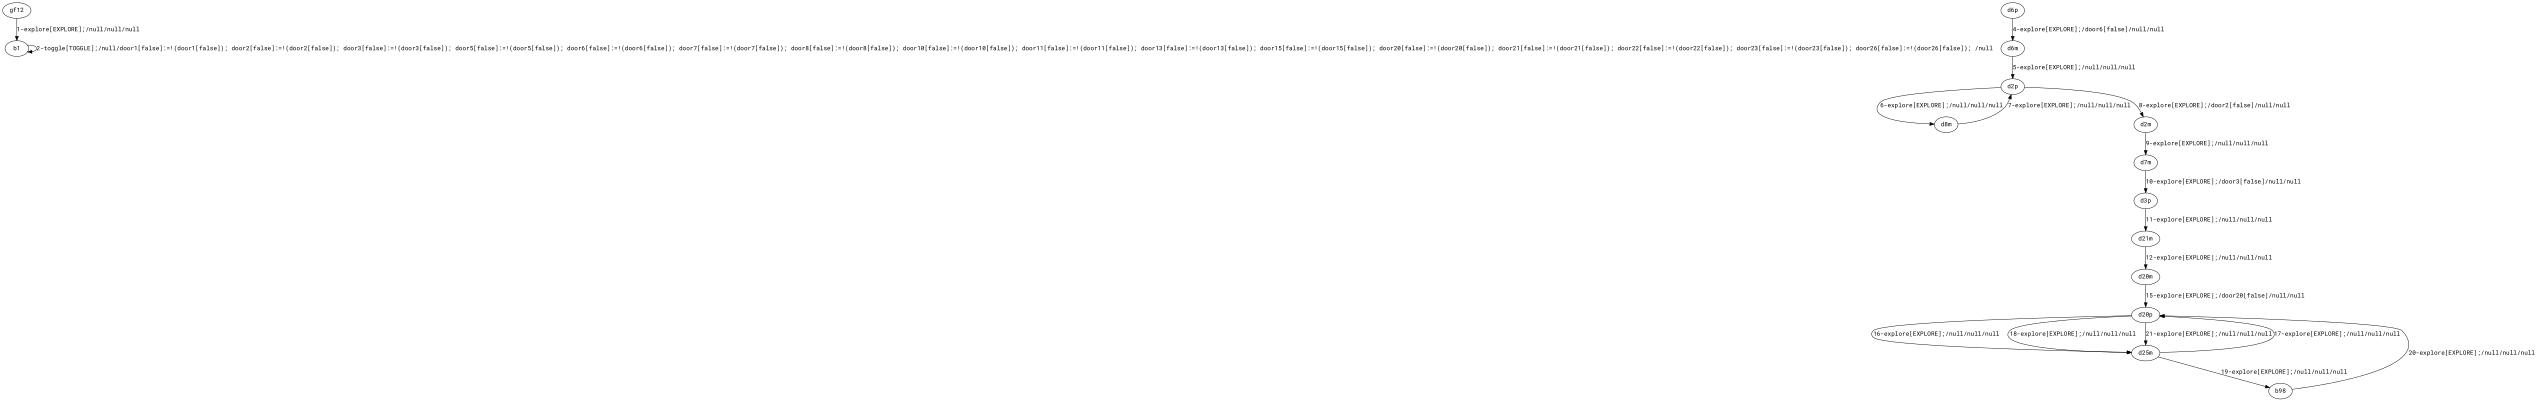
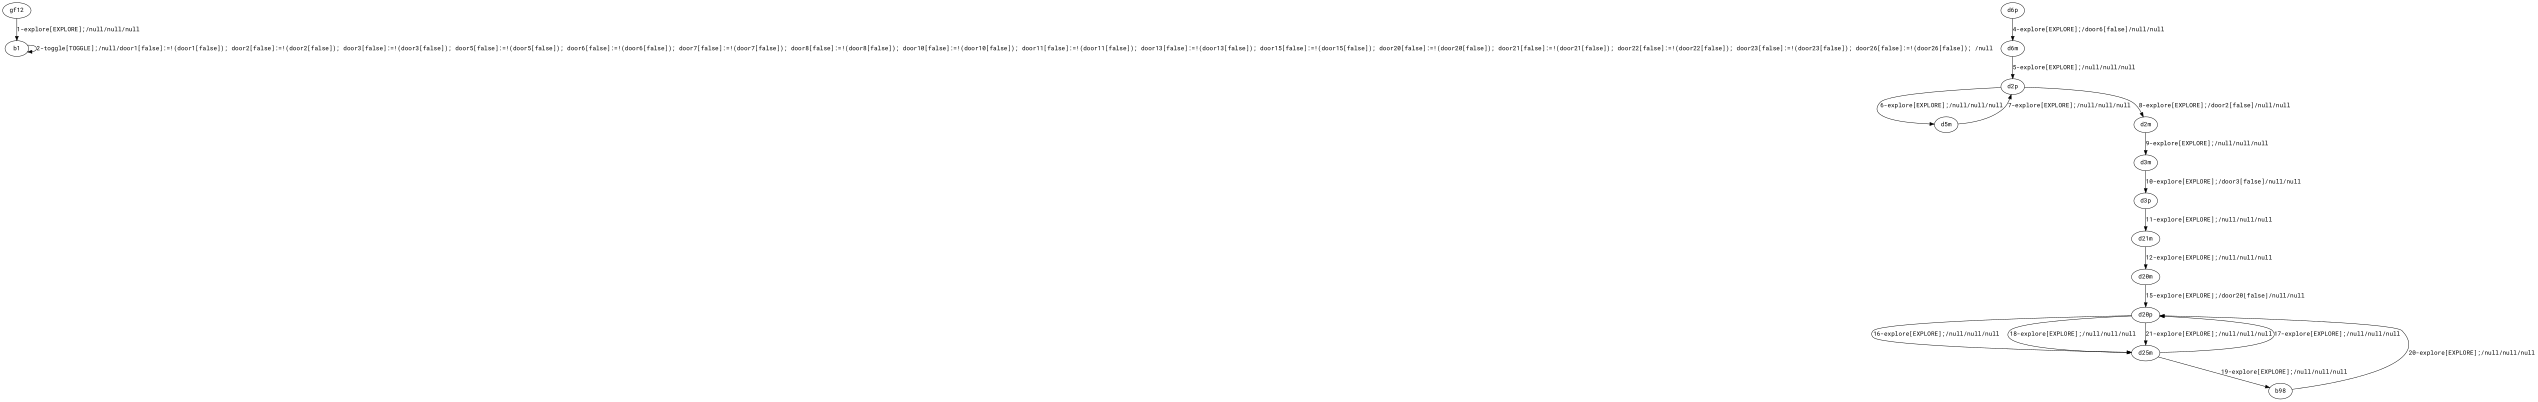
  digraph {
    fontname="Roboto Mono"
    node [fontname="Roboto Mono"]
    edge [fontname="Roboto Mono"]
    gf12
    b1
    d6p
    d6m
    d2p
-   d5m [label=d8m]
+   d5m
    d2m
-   d3m [label=d7m]
+   d3m
    d3p
    d21m
    d20m
    d20p
    d25m
    n14 [label=b98]
    gf12 -> b1 [label="1-explore[EXPLORE];/null/null/null"]
    b1 -> b1 [label="2-toggle[TOGGLE];/null/door1[false]:=!(door1[false]); door2[false]:=!(door2[false]); door3[false]:=!(door3[false]); door5[false]:=!(door5[false]); door6[false]:=!(door6[false]); door7[false]:=!(door7[false]); door8[false]:=!(door8[false]); door10[false]:=!(door10[false]); door11[false]:=!(door11[false]); door13[false]:=!(door13[false]); door15[false]:=!(door15[false]); door20[false]:=!(door20[false]); door21[false]:=!(door21[false]); door22[false]:=!(door22[false]); door23[false]:=!(door23[false]); door26[false]:=!(door26[false]); /null"]
    d6p -> d6m [label="4-explore[EXPLORE];/door6[false]/null/null"]
    d6m -> d2p [label="5-explore[EXPLORE];/null/null/null"]
    d2p -> d5m [label="6-explore[EXPLORE];/null/null/null"]
    d2p -> d2m [label="8-explore[EXPLORE];/door2[false]/null/null"]
    d5m -> d2p [label="7-explore[EXPLORE];/null/null/null"]
    d2m -> d3m [label="9-explore[EXPLORE];/null/null/null"]
    d3m -> d3p [label="10-explore[EXPLORE];/door3[false]/null/null"]
    d3p -> d21m [label="11-explore[EXPLORE];/null/null/null"]
    d21m -> d20m [label="12-explore[EXPLORE];/null/null/null"]
    d20m -> d20p [label="15-explore[EXPLORE];/door20[false]/null/null"]
    d20p -> d25m [label="16-explore[EXPLORE];/null/null/null"]
    d20p -> d25m [label="18-explore[EXPLORE];/null/null/null"]
    d20p -> d25m [label="21-explore[EXPLORE];/null/null/null"]
    d25m -> d20p [label="17-explore[EXPLORE];/null/null/null"]
    d25m -> n14 [label="19-explore[EXPLORE];/null/null/null"]
    n14 -> d20p [label="20-explore[EXPLORE];/null/null/null"]
  }
